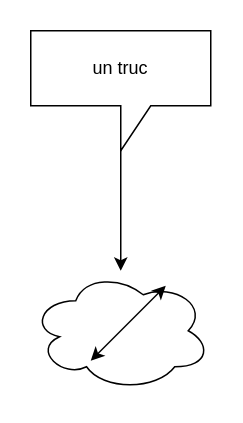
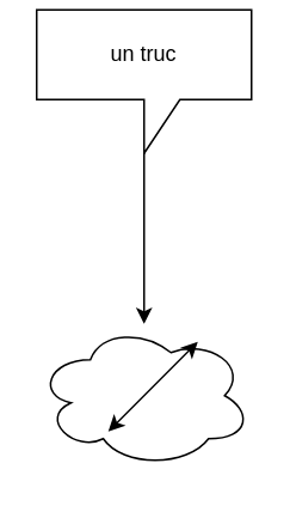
  <mxCell id="0" />
  <mxCell id="1" parent="0" />
  <mxCell id="2" value="" style="ellipse;shape=cloud;whiteSpace=wrap;html=1;" parent="1" vertex="1"><mxGeometry x="20" y="180" width="120" height="80" as="geometry" /></mxCell>
  <mxCell id="3" style="edgeStyle=orthogonalEdgeStyle;rounded=0;orthogonalLoop=1;jettySize=auto;html=1;" parent="1" source="4" target="2" edge="1"><mxGeometry relative="1" as="geometry" /></mxCell>
- <mxCell id="4" value="un truc" style="shape=callout;whiteSpace=wrap;html=1;perimeter=calloutPerimeter;" parent="1" vertex="1"><mxGeometry x="20" y="20" width="120" height="80" as="geometry" /></mxCell>
+ <mxCell id="4" value="un truc" style="shape=callout;whiteSpace=wrap;html=1;perimeter=calloutPerimeter;" parent="1" vertex="1"><mxGeometry x="20" y="5" width="120" height="80" as="geometry" /></mxCell>
  <mxCell id="5" value="" style="endArrow=classic;startArrow=classic;html=1;rounded=0;" parent="1" edge="1"><mxGeometry width="50" height="50" relative="1" as="geometry"><mxPoint x="60" y="240" as="sourcePoint" /><mxPoint x="110" y="190" as="targetPoint" /></mxGeometry></mxCell>
